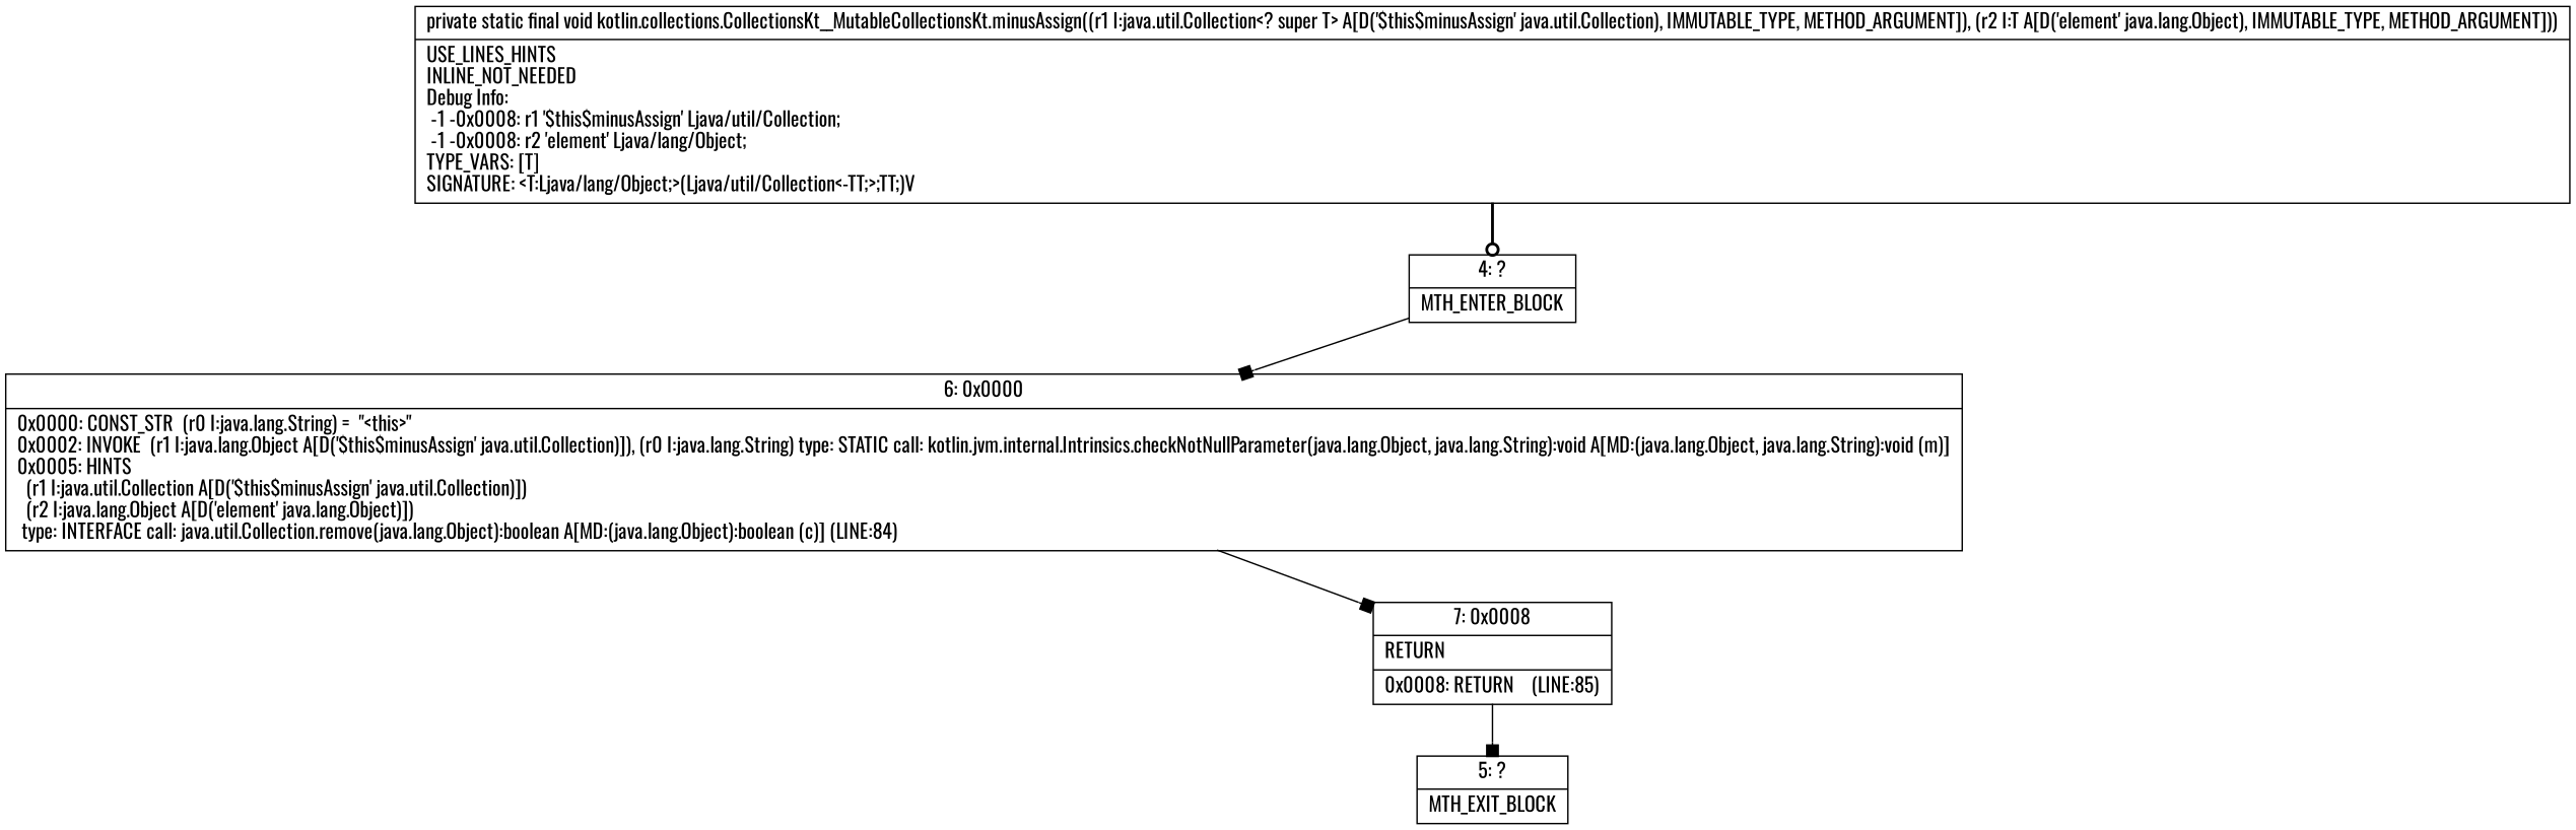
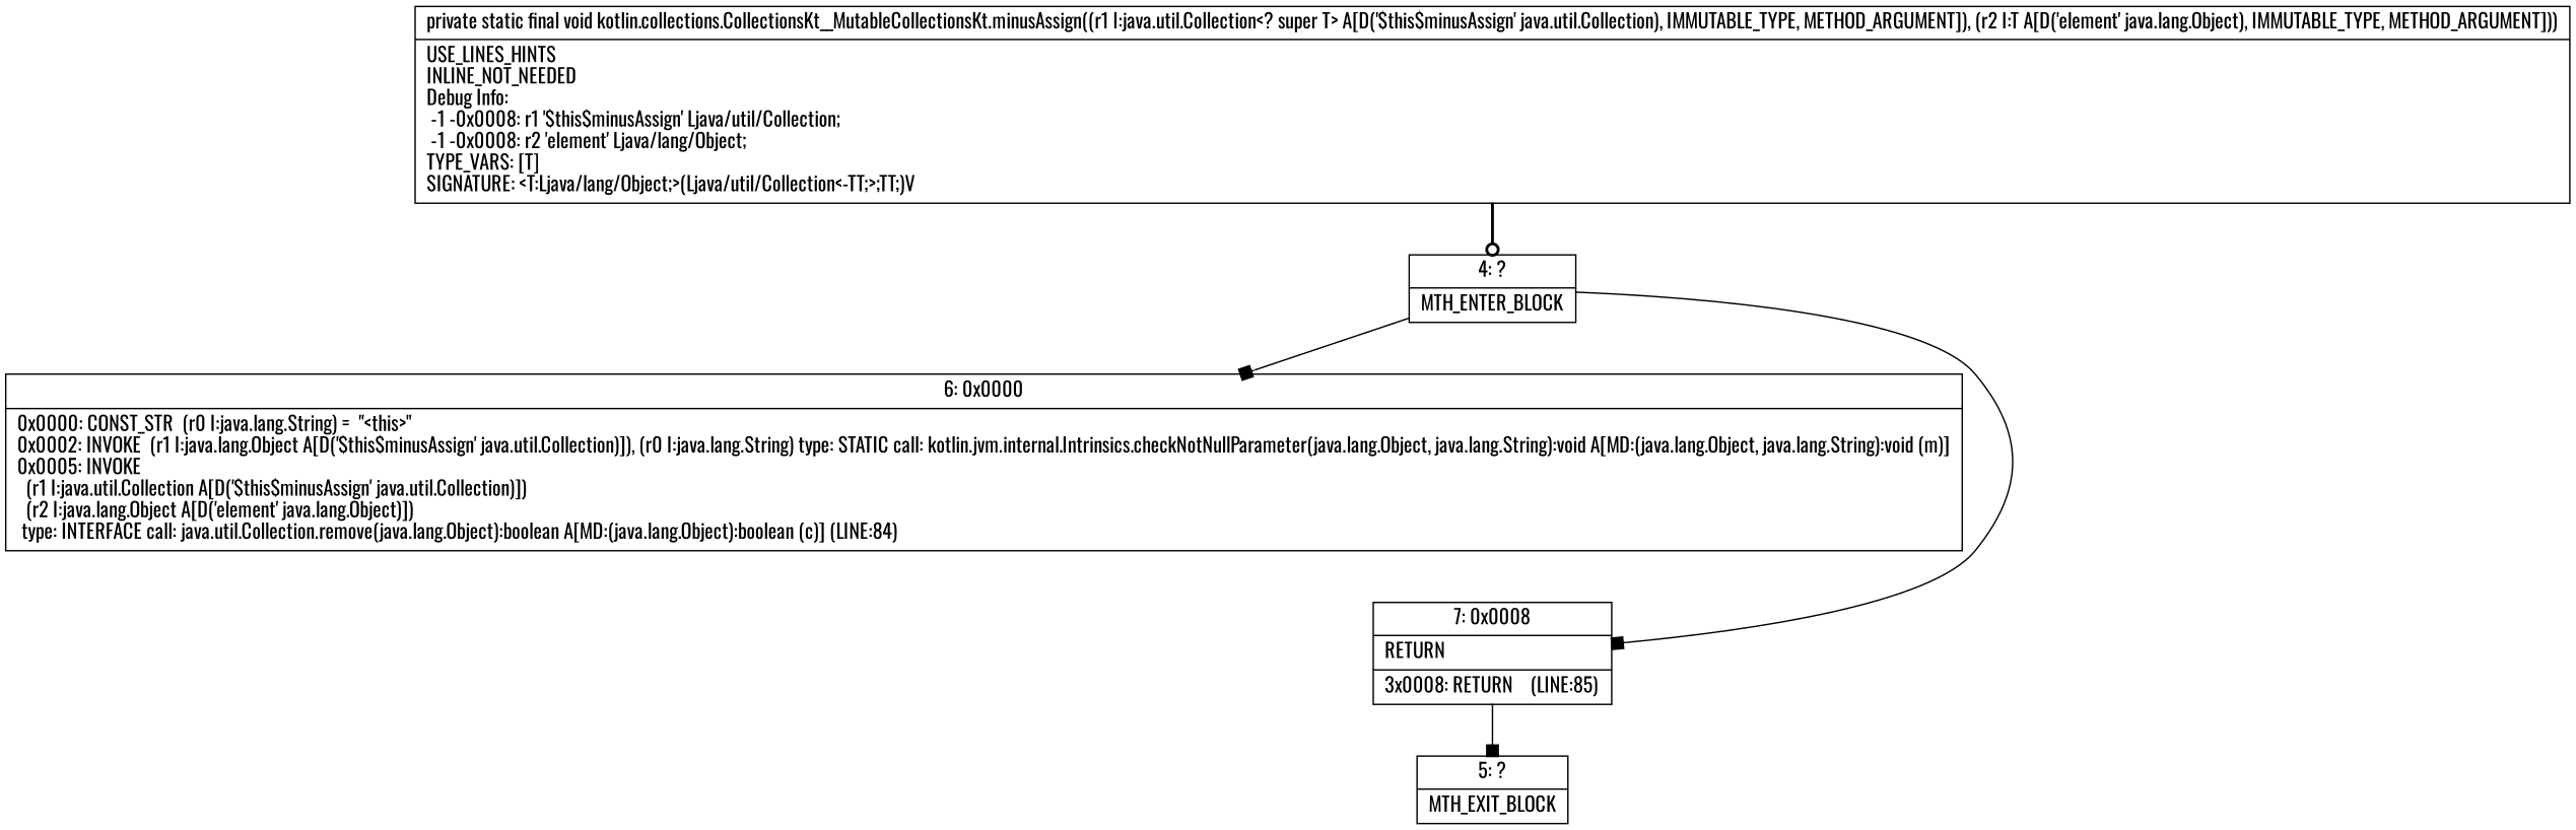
  digraph {
    fontname=Oswald
    node [fontname=Oswald shape=record]
    edge [arrowhead=box fontname=Oswald style=solid]
    n1 [label="{4\:\ ?|MTH_ENTER_BLOCK\l}"]
-   n2 [label="{6\:\ 0x0000|0x0000: CONST_STR  (r0 I:java.lang.String) =  \"\<this\>\" \l0x0002: INVOKE  (r1 I:java.lang.Object A[D('$this$minusAssign' java.util.Collection)]), (r0 I:java.lang.String) type: STATIC call: kotlin.jvm.internal.Intrinsics.checkNotNullParameter(java.lang.Object, java.lang.String):void A[MD:(java.lang.Object, java.lang.String):void (m)]\l0x0005: HINTS  \l  (r1 I:java.util.Collection A[D('$this$minusAssign' java.util.Collection)])\l  (r2 I:java.lang.Object A[D('element' java.lang.Object)])\l type: INTERFACE call: java.util.Collection.remove(java.lang.Object):boolean A[MD:(java.lang.Object):boolean (c)] (LINE:84)\l}"]
-   n3 [label="{7\:\ 0x0008|RETURN\l|0x0008: RETURN    (LINE:85)\l}"]
+   n2 [label="{6\:\ 0x0000|0x0000: CONST_STR  (r0 I:java.lang.String) =  \"\<this\>\" \l0x0002: INVOKE  (r1 I:java.lang.Object A[D('$this$minusAssign' java.util.Collection)]), (r0 I:java.lang.String) type: STATIC call: kotlin.jvm.internal.Intrinsics.checkNotNullParameter(java.lang.Object, java.lang.String):void A[MD:(java.lang.Object, java.lang.String):void (m)]\l0x0005: INVOKE  \l  (r1 I:java.util.Collection A[D('$this$minusAssign' java.util.Collection)])\l  (r2 I:java.lang.Object A[D('element' java.lang.Object)])\l type: INTERFACE call: java.util.Collection.remove(java.lang.Object):boolean A[MD:(java.lang.Object):boolean (c)] (LINE:84)\l}"]
+   n3 [label="{7\:\ 0x0008|RETURN\l|3x0008: RETURN    (LINE:85)\l}"]
    n4 [label="{5\:\ ?|MTH_EXIT_BLOCK\l}"]
    n5 [label="{private static final void kotlin.collections.CollectionsKt__MutableCollectionsKt.minusAssign((r1 I:java.util.Collection\<? super T\> A[D('$this$minusAssign' java.util.Collection), IMMUTABLE_TYPE, METHOD_ARGUMENT]), (r2 I:T A[D('element' java.lang.Object), IMMUTABLE_TYPE, METHOD_ARGUMENT]))  | USE_LINES_HINTS\lINLINE_NOT_NEEDED\lDebug Info:\l  \-1 \-0x0008: r1 '$this$minusAssign' Ljava\/util\/Collection;\l  \-1 \-0x0008: r2 'element' Ljava\/lang\/Object;\lTYPE_VARS: [T]\lSIGNATURE: \<T:Ljava\/lang\/Object;\>(Ljava\/util\/Collection\<\-TT;\>;TT;)V\l}"]
    n1 -> n2
-   n2 -> n3
+   n1 -> n3
    n3 -> n4
    n5 -> n1 [arrowhead=odot style=bold]
  }
